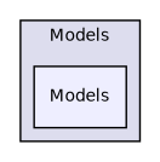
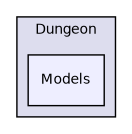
  digraph {
    compound=true
    n1 [fillcolor="#eeeeff" fontname=Helvetica fontsize=10 label=Models pencolor=black shape=box style=filled]
    subgraph cluster_1 {
      bgcolor="#ddddee"
      fontname=Helvetica
      fontsize=10
-     label=Models
+     label=Dungeon
      pencolor=black
      n1
    }
  }
